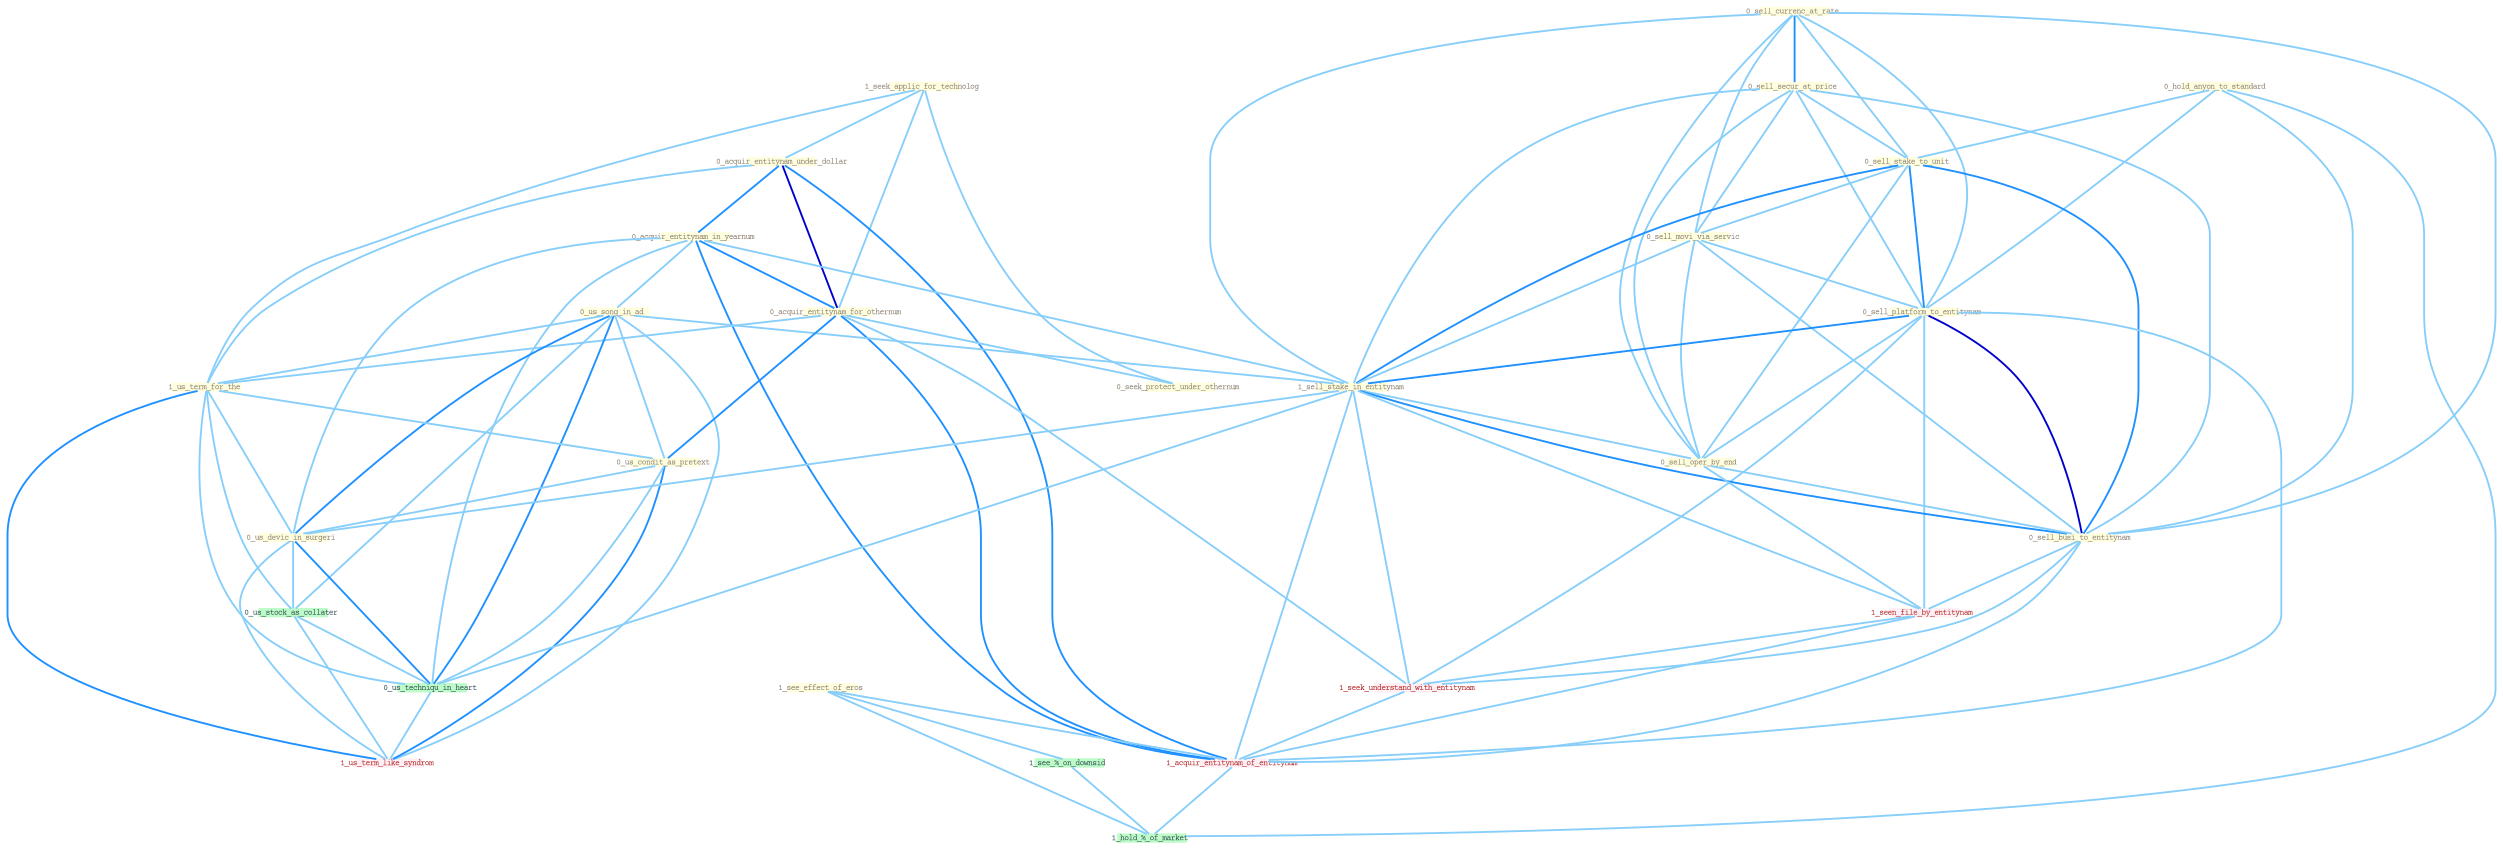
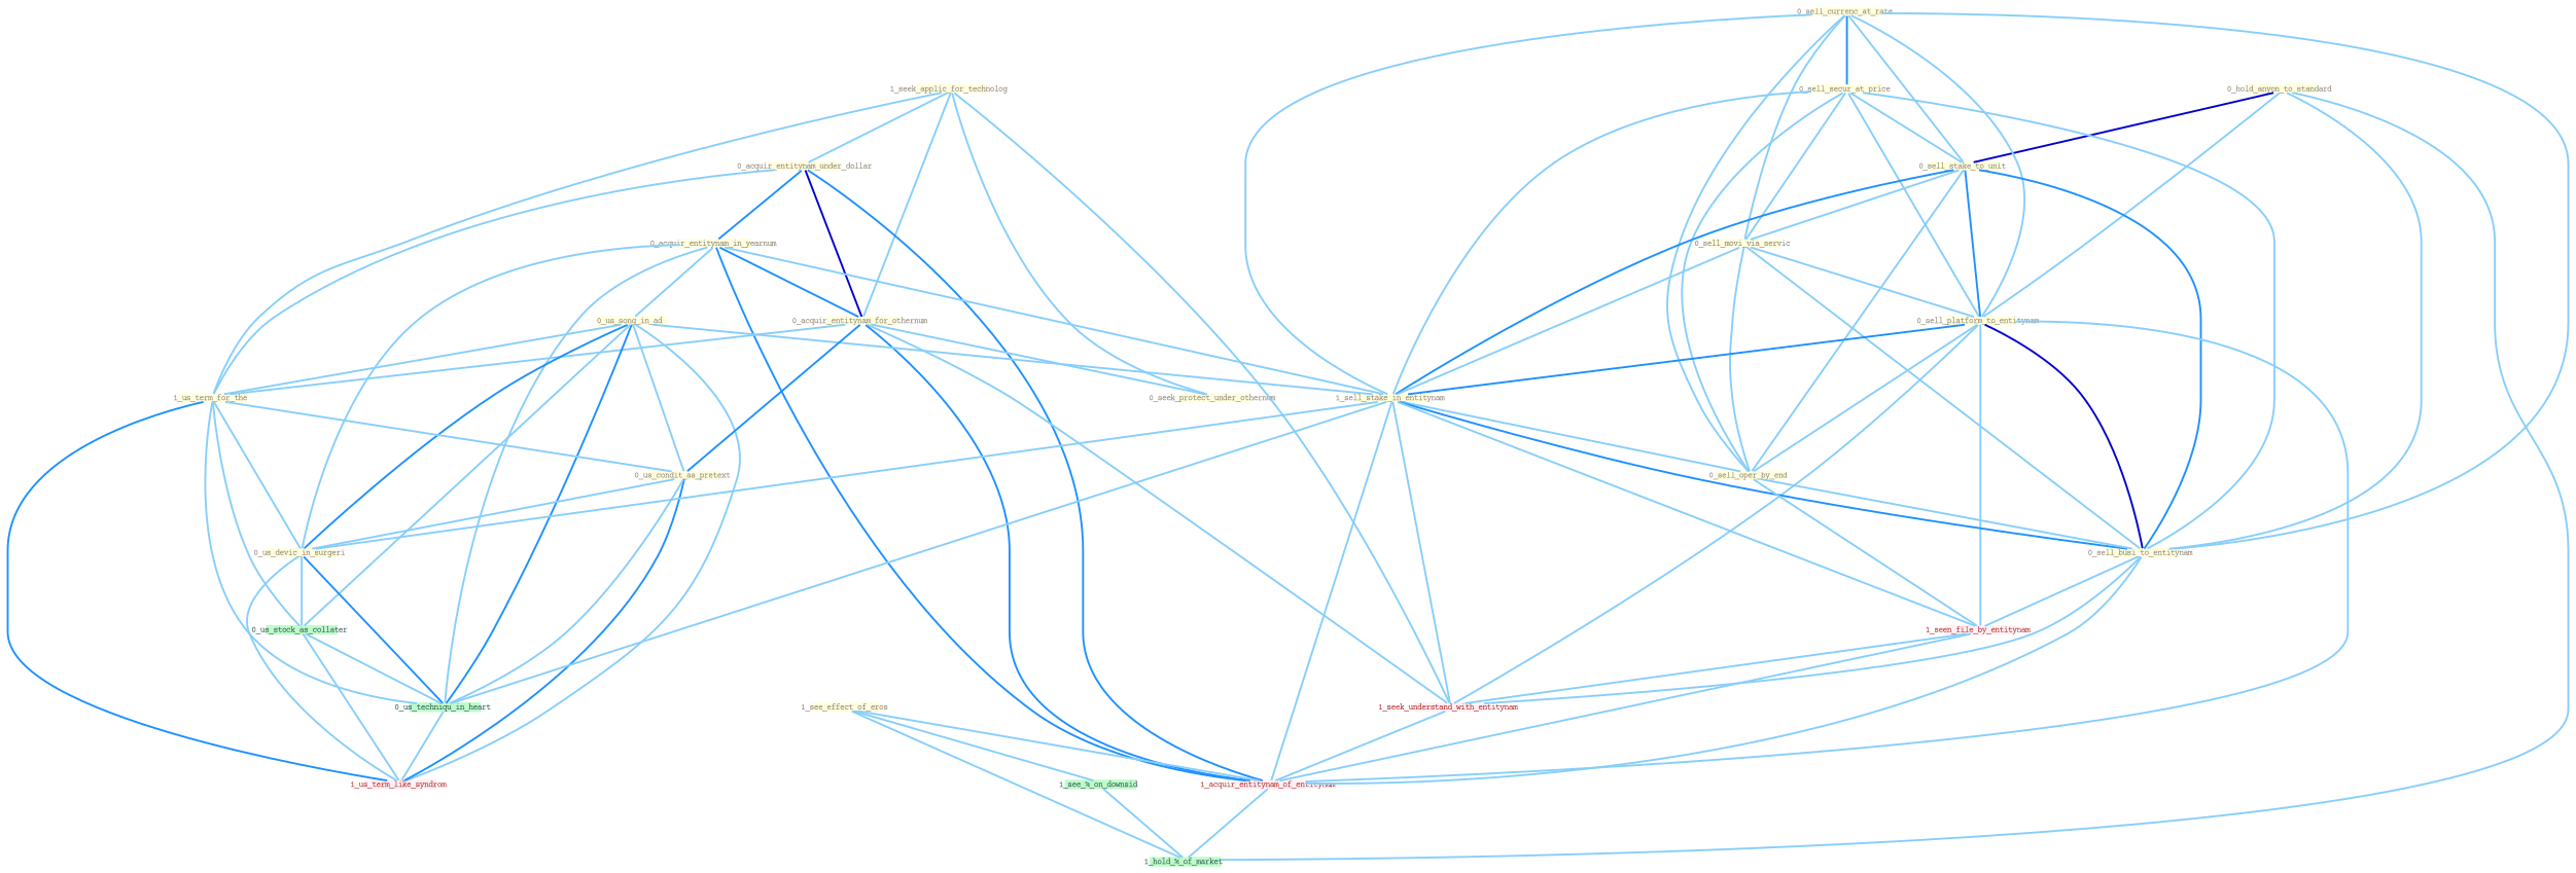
  graph {
    fontname="Courier Prime"
    node [color="#ffffe0" fixedsize=true fontcolor="#8b7d6b" fontname="Courier Prime" fontsize=4 shape=polygon style=filled]
    edge [color="#87cefa" fontname="Courier Prime" w=1]
    "1_seek_applic_for_technolog " [height=.06 width=.5]
    n2 [height=.06 label="0_acquir_entitynam_under_dollar" width=.5]
    "0_hold_anyon_to_standard " [height=.06 width=.5]
    "0_sell_currenc_at_rate " [height=.06 width=.5]
    "0_acquir_entitynam_in_yearnum " [height=.06 width=.5]
    "0_acquir_entitynam_for_othernum " [height=.06 width=.5]
    "0_sell_secur_at_price " [height=.06 width=.5]
    "0_sell_stake_to_unit " [height=.06 width=.5]
    "0_us_song_in_ad " [height=.06 width=.5]
    "1_us_term_for_the " [height=.06 width=.5]
    "0_sell_movi_via_servic " [height=.06 width=.5]
    "0_us_condit_as_pretext " [height=.06 width=.5]
    "0_sell_platform_to_entitynam " [height=.06 width=.5]
    "1_sell_stake_in_entitynam " [height=.06 width=.5]
    "1_see_effect_of_eros " [height=.06 width=.5]
    "0_seek_protect_under_othernum " [height=.06 width=.5]
    "0_sell_oper_by_end " [height=.06 width=.5]
    "0_sell_busi_to_entitynam " [height=.06 width=.5]
    "0_us_devic_in_surgeri " [height=.06 width=.5]
    "1_seen_file_by_entitynam " [color="#fff0f5" fontcolor="#b22222" height=.06 width=.5]
    "1_seek_understand_with_entitynam " [color="#fff0f5" fontcolor="#b22222" height=.06 width=.5]
    "1_acquir_entitynam_of_entitynam " [color="#fff0f5" fontcolor="#b22222" height=.06 width=.5]
    "1_us_term_like_syndrom " [color="#fff0f5" fontcolor="#b22222" height=.06 width=.5]
    "1_hold_%_of_market " [color="#BDFCC9" fontcolor="#2f4f4f" height=.06 width=.5]
    "0_us_techniqu_in_heart " [color="#BDFCC9" fontcolor="#2f4f4f" height=.06 width=.5]
    "0_us_stock_as_collater " [color="#BDFCC9" fontcolor="#2f4f4f" height=.06 width=.5]
    "1_see_%_on_downsid " [color="#BDFCC9" fontcolor="#2f4f4f" height=.06 width=.5]
    subgraph sub_1 {
      "1_seek_applic_for_technolog "
      n2
      "0_hold_anyon_to_standard "
      "0_sell_currenc_at_rate "
      "0_acquir_entitynam_in_yearnum "
      "0_acquir_entitynam_for_othernum "
      "0_sell_secur_at_price "
      "0_sell_stake_to_unit "
      "0_us_song_in_ad "
      "1_us_term_for_the "
      "0_sell_movi_via_servic "
      "0_us_condit_as_pretext "
      "0_sell_platform_to_entitynam "
      "1_sell_stake_in_entitynam "
      "1_see_effect_of_eros "
      "0_seek_protect_under_othernum "
      "0_sell_oper_by_end "
      "0_sell_busi_to_entitynam "
      "0_us_devic_in_surgeri "
    }
    subgraph sub_2 {
      "1_seen_file_by_entitynam "
      "1_seek_understand_with_entitynam "
      "1_acquir_entitynam_of_entitynam "
      "1_us_term_like_syndrom "
    }
    "1_seek_applic_for_technolog " -- n2
    "1_seek_applic_for_technolog " -- "0_acquir_entitynam_for_othernum "
    "1_seek_applic_for_technolog " -- "1_us_term_for_the "
    "1_seek_applic_for_technolog " -- "0_seek_protect_under_othernum "
+   "1_seek_applic_for_technolog " -- "1_seek_understand_with_entitynam "
    n2 -- "0_acquir_entitynam_in_yearnum " [color="#1e90ff" w=2]
    n2 -- "0_acquir_entitynam_for_othernum " [color="#0000cd" w=3]
    n2 -- "1_us_term_for_the "
    n2 -- "1_acquir_entitynam_of_entitynam " [color="#1e90ff" w=2]
-   "0_hold_anyon_to_standard " -- "0_sell_stake_to_unit "
+   "0_hold_anyon_to_standard " -- "0_sell_stake_to_unit " [color="#0000cd"]
    "0_hold_anyon_to_standard " -- "0_sell_platform_to_entitynam "
    "0_hold_anyon_to_standard " -- "0_sell_busi_to_entitynam "
    "0_hold_anyon_to_standard " -- "1_hold_%_of_market "
    "0_sell_currenc_at_rate " -- "0_sell_secur_at_price " [color="#1e90ff" w=2]
    "0_sell_currenc_at_rate " -- "0_sell_stake_to_unit "
    "0_sell_currenc_at_rate " -- "0_sell_movi_via_servic "
    "0_sell_currenc_at_rate " -- "0_sell_platform_to_entitynam "
    "0_sell_currenc_at_rate " -- "1_sell_stake_in_entitynam "
    "0_sell_currenc_at_rate " -- "0_sell_oper_by_end "
    "0_sell_currenc_at_rate " -- "0_sell_busi_to_entitynam "
    "0_acquir_entitynam_in_yearnum " -- "0_acquir_entitynam_for_othernum " [color="#1e90ff" w=2]
    "0_acquir_entitynam_in_yearnum " -- "0_us_song_in_ad "
    "0_acquir_entitynam_in_yearnum " -- "1_sell_stake_in_entitynam "
    "0_acquir_entitynam_in_yearnum " -- "0_us_devic_in_surgeri "
    "0_acquir_entitynam_in_yearnum " -- "1_acquir_entitynam_of_entitynam " [color="#1e90ff" w=2]
    "0_acquir_entitynam_in_yearnum " -- "0_us_techniqu_in_heart "
    "0_acquir_entitynam_for_othernum " -- "1_us_term_for_the "
    "0_acquir_entitynam_for_othernum " -- "0_seek_protect_under_othernum "
    "0_acquir_entitynam_for_othernum " -- "1_seek_understand_with_entitynam "
    "0_acquir_entitynam_for_othernum " -- "1_acquir_entitynam_of_entitynam " [color="#1e90ff" w=2]
    "0_sell_secur_at_price " -- "0_sell_stake_to_unit "
    "0_sell_secur_at_price " -- "0_sell_movi_via_servic "
    "0_sell_secur_at_price " -- "0_sell_platform_to_entitynam "
    "0_sell_secur_at_price " -- "1_sell_stake_in_entitynam "
    "0_sell_secur_at_price " -- "0_sell_oper_by_end "
    "0_sell_secur_at_price " -- "0_sell_busi_to_entitynam "
    "0_sell_stake_to_unit " -- "0_sell_movi_via_servic "
    "0_sell_stake_to_unit " -- "0_sell_platform_to_entitynam " [color="#1e90ff" w=2]
    "0_sell_stake_to_unit " -- "1_sell_stake_in_entitynam " [color="#1e90ff" w=2]
    "0_sell_stake_to_unit " -- "0_sell_oper_by_end "
    "0_sell_stake_to_unit " -- "0_sell_busi_to_entitynam " [color="#1e90ff" w=2]
    "0_us_song_in_ad " -- "1_us_term_for_the "
    "0_us_song_in_ad " -- "0_us_condit_as_pretext "
    "0_us_song_in_ad " -- "1_sell_stake_in_entitynam "
    "0_us_song_in_ad " -- "0_us_devic_in_surgeri " [color="#1e90ff" w=2]
    "0_us_song_in_ad " -- "1_us_term_like_syndrom "
    "0_us_song_in_ad " -- "0_us_techniqu_in_heart " [color="#1e90ff" w=2]
    "0_us_song_in_ad " -- "0_us_stock_as_collater "
    "1_us_term_for_the " -- "0_us_condit_as_pretext "
    "1_us_term_for_the " -- "0_us_devic_in_surgeri "
    "1_us_term_for_the " -- "1_us_term_like_syndrom " [color="#1e90ff" w=2]
    "1_us_term_for_the " -- "0_us_techniqu_in_heart "
    "1_us_term_for_the " -- "0_us_stock_as_collater "
    "0_sell_movi_via_servic " -- "0_sell_platform_to_entitynam "
    "0_sell_movi_via_servic " -- "1_sell_stake_in_entitynam "
    "0_sell_movi_via_servic " -- "0_sell_oper_by_end "
    "0_sell_movi_via_servic " -- "0_sell_busi_to_entitynam "
    "0_us_condit_as_pretext " -- "0_acquir_entitynam_for_othernum " [color="#1e90ff" w=2]
    "0_us_condit_as_pretext " -- "0_us_devic_in_surgeri "
    "0_us_condit_as_pretext " -- "1_us_term_like_syndrom " [color="#1e90ff"]
    "0_us_condit_as_pretext " -- "0_us_techniqu_in_heart "
    "0_sell_platform_to_entitynam " -- "1_sell_stake_in_entitynam " [color="#1e90ff" w=2]
    "0_sell_platform_to_entitynam " -- "0_sell_oper_by_end "
    "0_sell_platform_to_entitynam " -- "0_sell_busi_to_entitynam " [color="#0000cd" w=3]
    "0_sell_platform_to_entitynam " -- "1_seen_file_by_entitynam "
    "0_sell_platform_to_entitynam " -- "1_seek_understand_with_entitynam "
    "0_sell_platform_to_entitynam " -- "1_acquir_entitynam_of_entitynam "
    "1_sell_stake_in_entitynam " -- "0_sell_oper_by_end "
    "1_sell_stake_in_entitynam " -- "0_sell_busi_to_entitynam " [color="#1e90ff" w=2]
    "1_sell_stake_in_entitynam " -- "0_us_devic_in_surgeri "
    "1_sell_stake_in_entitynam " -- "1_seen_file_by_entitynam "
    "1_sell_stake_in_entitynam " -- "1_seek_understand_with_entitynam "
    "1_sell_stake_in_entitynam " -- "1_acquir_entitynam_of_entitynam "
    "1_sell_stake_in_entitynam " -- "0_us_techniqu_in_heart "
    "1_see_effect_of_eros " -- "1_acquir_entitynam_of_entitynam "
    "1_see_effect_of_eros " -- "1_hold_%_of_market "
    "1_see_effect_of_eros " -- "1_see_%_on_downsid "
    "0_sell_oper_by_end " -- "0_sell_busi_to_entitynam "
    "0_sell_oper_by_end " -- "1_seen_file_by_entitynam "
    "0_sell_busi_to_entitynam " -- "1_seen_file_by_entitynam "
    "0_sell_busi_to_entitynam " -- "1_seek_understand_with_entitynam "
    "0_sell_busi_to_entitynam " -- "1_acquir_entitynam_of_entitynam "
    "0_us_devic_in_surgeri " -- "1_us_term_like_syndrom "
    "0_us_devic_in_surgeri " -- "0_us_techniqu_in_heart " [color="#1e90ff" w=2]
    "0_us_devic_in_surgeri " -- "0_us_stock_as_collater "
    "1_seen_file_by_entitynam " -- "1_seek_understand_with_entitynam "
    "1_seen_file_by_entitynam " -- "1_acquir_entitynam_of_entitynam "
    "1_seek_understand_with_entitynam " -- "1_acquir_entitynam_of_entitynam "
    "1_acquir_entitynam_of_entitynam " -- "1_hold_%_of_market "
    "0_us_techniqu_in_heart " -- "1_us_term_like_syndrom "
    "0_us_stock_as_collater " -- "1_us_term_like_syndrom "
    "0_us_stock_as_collater " -- "0_us_techniqu_in_heart "
    "1_see_%_on_downsid " -- "1_hold_%_of_market "
  }
